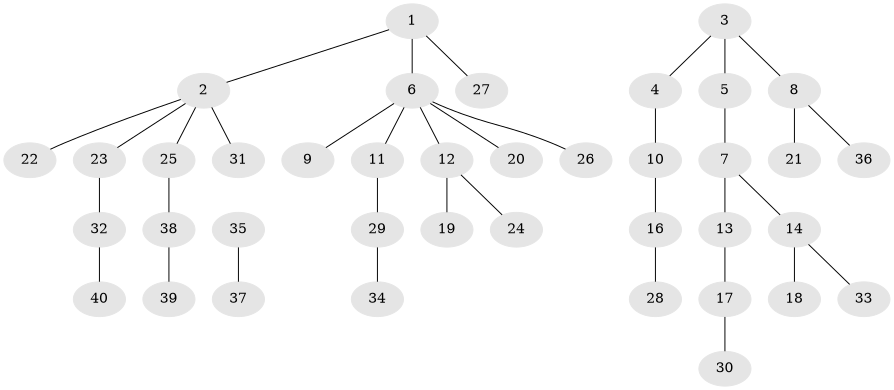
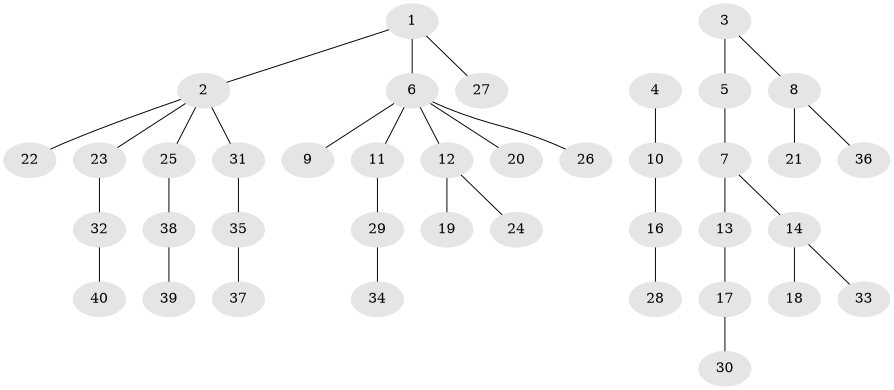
  graph {
    node [color=gray90 style=filled]
    edge [weight=1.0]
    1
    2
    6
    27
    22
    23
    25
    31
    9
    11
    12
    20
    26
    3
    4
    5
    8
    32
    38
    35
    10
    7
    21
    36
    16
    13
    14
    29
    19
    24
    17
    18
    33
    28
    34
    30
    40
    39
    37
    1 -- 2
    1 -- 6
    1 -- 27
    2 -- 22
    2 -- 23
    2 -- 25
    2 -- 31 [weight=2.0]
    6 -- 9
    6 -- 11
    6 -- 12
    6 -- 20
    6 -- 26
    23 -- 32
    25 -- 38
+   31 -- 35
    11 -- 29
    12 -- 19
    12 -- 24
-   3 -- 4
    3 -- 5
    3 -- 8
    4 -- 10
    5 -- 7
    8 -- 21
    8 -- 36
    32 -- 40
    38 -- 39
    35 -- 37
    10 -- 16
    7 -- 13
    7 -- 14
    16 -- 28
    13 -- 17
    14 -- 18
    14 -- 33
    29 -- 34
    17 -- 30 [weight=2.0]
  }
